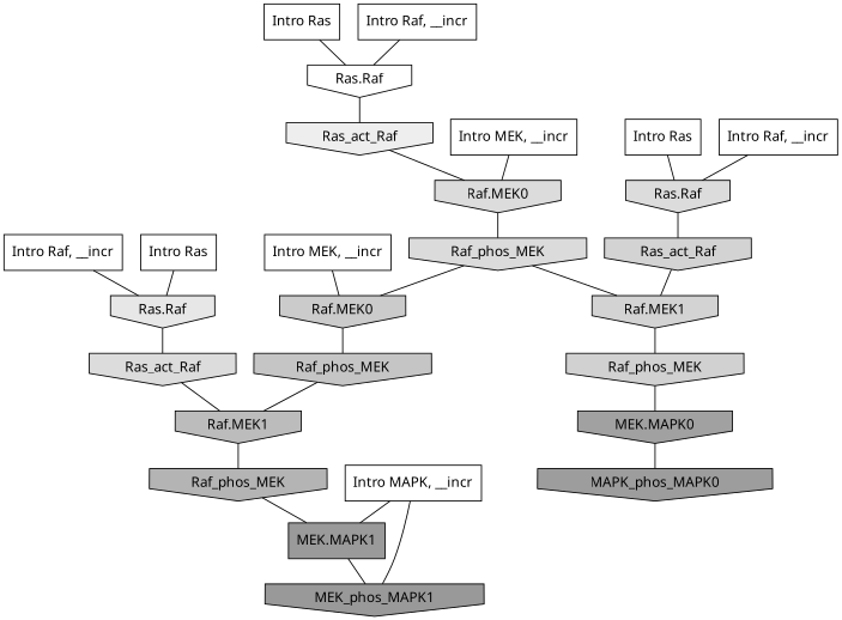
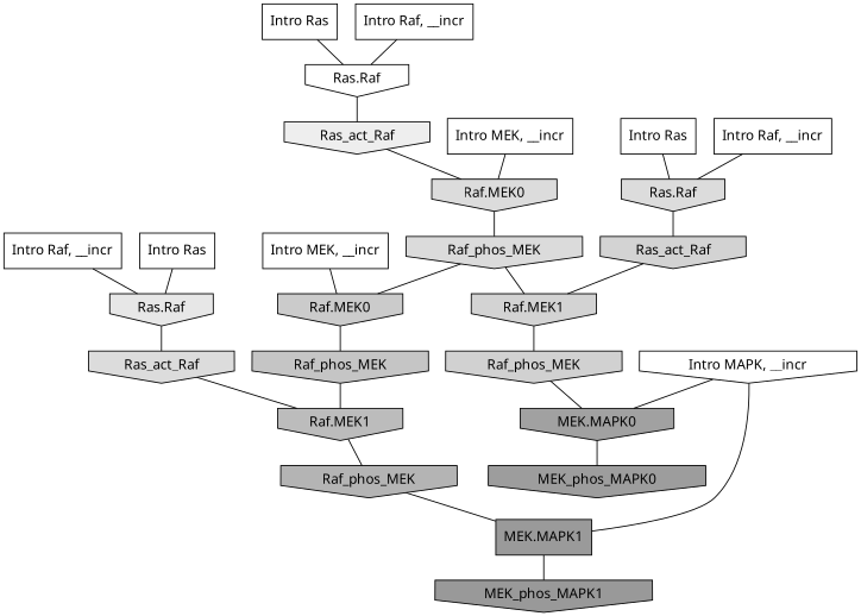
  digraph {
    rankdir=TB
    ranksep=0.30
    node [fillcolor="0.000 0.000 1.000" fontname="CMU Serif" shape=invhouse style=filled]
    edge [color="0.000 0.000 0.000" dir=none fontname="CMU Serif"]
    n1 [label="Intro Ras" shape=rectangle]
    n2 [fillcolor="0.000 0.000 0.905" label="Ras.Raf"]
    n3 [fillcolor="0.000 0.000 0.860" label=Ras_act_Raf]
    n4 [label="Intro Ras" shape=rectangle]
    n5 [fillcolor="0.000 0.000 0.861" label="Ras.Raf"]
    n6 [fillcolor="0.000 0.000 0.825" label=Ras_act_Raf]
    n7 [label="Intro Ras" shape=rectangle]
    n8 [label="Ras.Raf"]
    n9 [fillcolor="0.000 0.000 0.932" label=Ras_act_Raf]
    n10 [label="Intro Raf, __incr" shape=rectangle]
    n11 [label="Intro Raf, __incr" shape=rectangle]
    n12 [label="Intro Raf, __incr" shape=rectangle]
    n13 [label="Intro MEK, __incr" shape=rectangle]
    n14 [fillcolor="0.000 0.000 0.862" label="Raf.MEK0"]
    n15 [fillcolor="0.000 0.000 0.857" label=Raf_phos_MEK]
    n16 [label="Intro MEK, __incr" shape=rectangle]
    n17 [fillcolor="0.000 0.000 0.793" label="Raf.MEK0"]
    n18 [fillcolor="0.000 0.000 0.770" label=Raf_phos_MEK]
-   n19 [label="Intro MAPK, __incr" shape=rectangle]
+   n19 [label="Intro MAPK, __incr"]
    n20 [fillcolor="0.000 0.000 0.630" label="MEK.MAPK0"]
    n21 [fillcolor="0.000 0.000 0.602" label="MEK.MAPK1" shape=box]
-   n22 [fillcolor="0.000 0.000 0.614" label=MAPK_phos_MAPK0]
+   n22 [fillcolor="0.000 0.000 0.614" label=MEK_phos_MAPK0]
    n23 [fillcolor="0.000 0.000 0.738" label="Raf.MEK1"]
    n24 [fillcolor="0.000 0.000 0.825" label="Raf.MEK1"]
    n25 [fillcolor="0.000 0.000 0.707" label=Raf_phos_MEK]
    n26 [fillcolor="0.000 0.000 0.819" label=Raf_phos_MEK]
    n27 [fillcolor="0.000 0.000 0.600" label=MEK_phos_MAPK1]
    n1 -> n2
    n2 -> n3
    n3 -> n23
    n4 -> n5
    n5 -> n6
    n6 -> n24
    n7 -> n8
    n8 -> n9
    n9 -> n14
    n10 -> n5
    n11 -> n8
    n12 -> n2
    n13 -> n14
    n14 -> n15
    n15 -> n17
    n15 -> n24
    n16 -> n17
    n17 -> n18
    n18 -> n23
-   n19 -> n27
+   n19 -> n20
    n19 -> n21
    n20 -> n22
    n21 -> n27
    n23 -> n25
    n24 -> n26
    n25 -> n21
    n26 -> n20
  }
